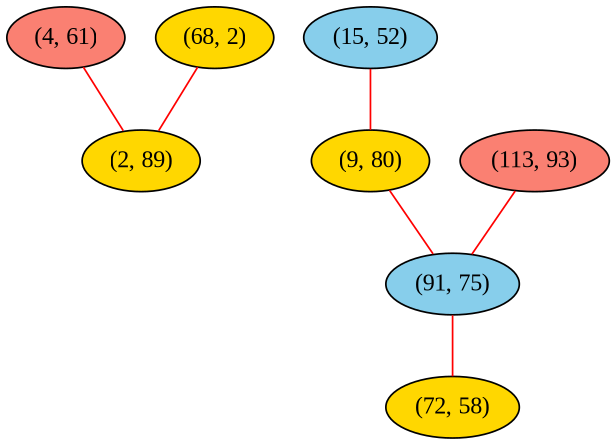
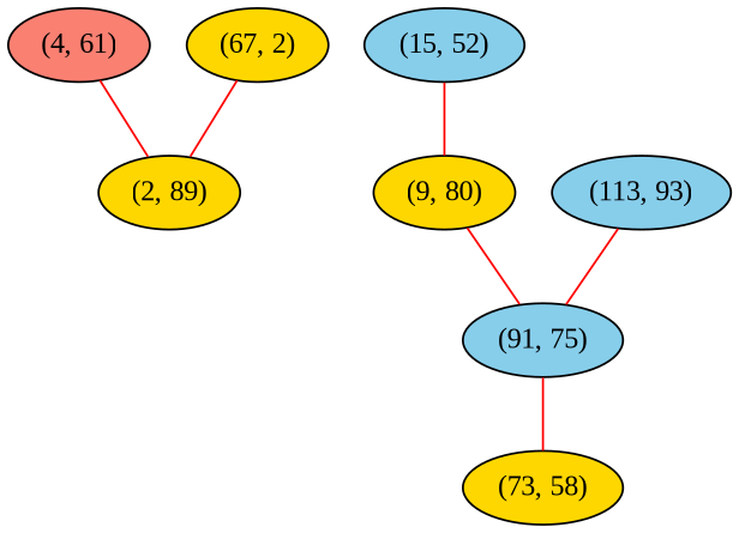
  graph {
    fontname="Liberation Serif"
    node [fillcolor=gold fontname="Liberation Serif" style=filled]
    edge [color=red fontname="Liberation Serif" weight=1]
    "(4, 61)" [fillcolor=salmon]
    n2 [label="(2, 89)"]
    n3 [fillcolor=skyblue label="(15, 52)"]
    "(9, 80)"
    "(91, 75)" [fillcolor=skyblue]
-   "(113, 93)" [fillcolor=salmon]
-   "(72, 58)"
-   "(68, 2)"
+   "(113, 93)" [fillcolor=skyblue]
+   "(72, 58)" [label="(73, 58)"]
+   "(68, 2)" [label="(67, 2)"]
    "(4, 61)" -- n2
    n3 -- "(9, 80)"
    "(9, 80)" -- "(91, 75)"
    "(91, 75)" -- "(72, 58)"
    "(113, 93)" -- "(91, 75)"
    "(68, 2)" -- n2
  }
